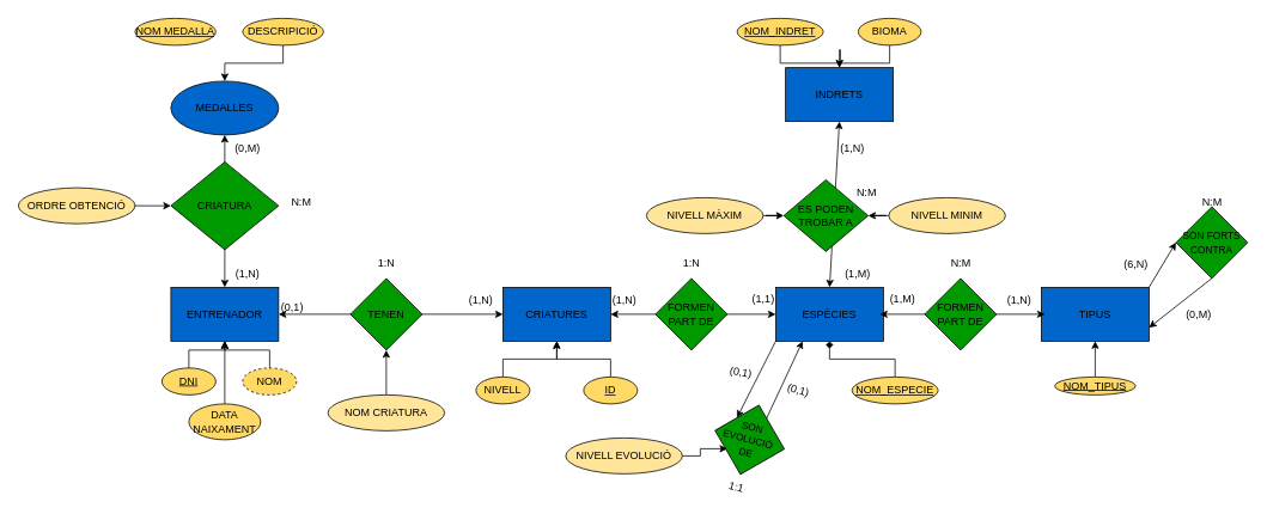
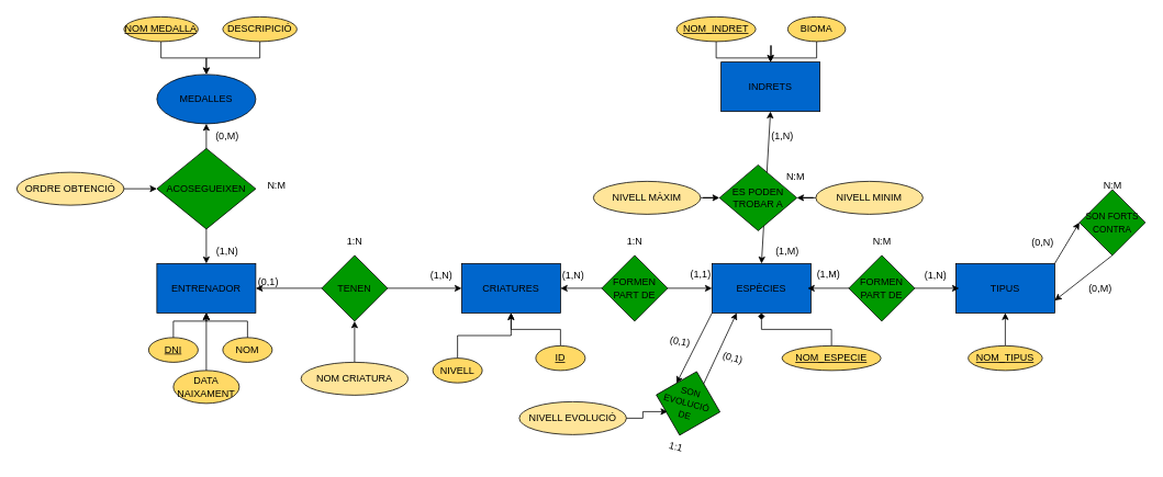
  <mxCell id="0" />
  <mxCell id="1" parent="0" />
  <mxCell id="2" value="" style="endArrow=classic;startArrow=classic;html=1;rounded=0;entryX=0.5;entryY=1;entryDx=0;entryDy=0;exitX=0.5;exitY=0;exitDx=0;exitDy=0;" edge="1" parent="1" source="8" target="28"><mxGeometry width="50" height="50" relative="1" as="geometry"><mxPoint x="870" y="320" as="sourcePoint" /><mxPoint x="920" y="270" as="targetPoint" /></mxGeometry></mxCell>
  <mxCell id="3" value="CRIATURES" style="rounded=0;whiteSpace=wrap;html=1;fillColor=#0066CC;" vertex="1" parent="1"><mxGeometry x="560" y="320" width="120" height="60" as="geometry" /></mxCell>
  <mxCell id="4" style="edgeStyle=orthogonalEdgeStyle;rounded=0;orthogonalLoop=1;jettySize=auto;html=1;entryX=0.5;entryY=1;entryDx=0;entryDy=0;" edge="1" parent="1" source="5" target="3"><mxGeometry relative="1" as="geometry" /></mxCell>
  <mxCell id="5" value="&lt;font style=&quot;color: rgb(0, 0, 0);&quot;&gt;&lt;u&gt;ID&lt;/u&gt;&lt;/font&gt;" style="ellipse;whiteSpace=wrap;html=1;fillColor=#FFD966;" vertex="1" parent="1"><mxGeometry x="650" y="420" width="60" height="30" as="geometry" /></mxCell>
  <mxCell id="6" style="edgeStyle=orthogonalEdgeStyle;rounded=0;orthogonalLoop=1;jettySize=auto;html=1;exitX=0.5;exitY=0;exitDx=0;exitDy=0;entryX=0.5;entryY=1;entryDx=0;entryDy=0;" edge="1" parent="1" source="7" target="3"><mxGeometry relative="1" as="geometry" /></mxCell>
- <mxCell id="7" value="&lt;font style=&quot;color: rgb(0, 0, 0);&quot;&gt;NIVELL&lt;/font&gt;" style="ellipse;whiteSpace=wrap;html=1;fillColor=#FFD966;" vertex="1" parent="1"><mxGeometry x="530" y="420" width="60" height="30" as="geometry" /></mxCell>
+ <mxCell id="7" value="&lt;font style=&quot;color: rgb(0, 0, 0);&quot;&gt;NIVELL&lt;/font&gt;" style="ellipse;whiteSpace=wrap;html=1;fillColor=#FFD966;" vertex="1" parent="1"><mxGeometry x="525" y="435" width="60" height="30" as="geometry" /></mxCell>
  <mxCell id="8" value="ESPÈCIES" style="rounded=0;whiteSpace=wrap;html=1;fillColor=#0066CC;" vertex="1" parent="1"><mxGeometry x="864" y="320" width="120" height="60" as="geometry" /></mxCell>
  <mxCell id="9" style="edgeStyle=orthogonalEdgeStyle;rounded=0;orthogonalLoop=1;jettySize=auto;html=1;entryX=0.5;entryY=1;entryDx=0;entryDy=0;endArrow=diamond;" edge="1" parent="1" source="10" target="8"><mxGeometry relative="1" as="geometry" /></mxCell>
- <mxCell id="10" value="&lt;font style=&quot;color: rgb(0, 0, 0);&quot;&gt;&lt;u&gt;NOM_ESPECIE&lt;/u&gt;&lt;/font&gt;" style="ellipse;whiteSpace=wrap;html=1;fillColor=#FFD966;" vertex="1" parent="1"><mxGeometry x="949" y="420" width="96" height="30" as="geometry" /></mxCell>
+ <mxCell id="10" value="&lt;font style=&quot;color: rgb(0, 0, 0);&quot;&gt;&lt;u&gt;NOM_ESPECIE&lt;/u&gt;&lt;/font&gt;" style="ellipse;whiteSpace=wrap;html=1;fillColor=#FFD966;" vertex="1" parent="1"><mxGeometry x="949" y="420" width="120" height="30" as="geometry" /></mxCell>
  <mxCell id="11" value="TIPUS" style="rounded=0;whiteSpace=wrap;html=1;fillColor=#0066CC;" vertex="1" parent="1"><mxGeometry x="1160" y="320" width="120" height="60" as="geometry" /></mxCell>
  <mxCell id="12" style="edgeStyle=orthogonalEdgeStyle;rounded=0;orthogonalLoop=1;jettySize=auto;html=1;" edge="1" parent="1" source="13" target="11"><mxGeometry relative="1" as="geometry" /></mxCell>
- <mxCell id="13" value="&lt;font style=&quot;color: rgb(0, 0, 0);&quot;&gt;&lt;u&gt;NOM_TIPUS&lt;/u&gt;&lt;/font&gt;" style="ellipse;whiteSpace=wrap;html=1;fillColor=#FFD966;" vertex="1" parent="1"><mxGeometry x="1175" y="420" width="90" height="20" as="geometry" /></mxCell>
+ <mxCell id="13" value="&lt;font style=&quot;color: rgb(0, 0, 0);&quot;&gt;&lt;u&gt;NOM_TIPUS&lt;/u&gt;&lt;/font&gt;" style="ellipse;whiteSpace=wrap;html=1;fillColor=#FFD966;" vertex="1" parent="1"><mxGeometry x="1175" y="420" width="90" height="30" as="geometry" /></mxCell>
  <mxCell id="14" value="" style="endArrow=classic;startArrow=classic;html=1;rounded=0;exitX=1;exitY=0.5;exitDx=0;exitDy=0;entryX=0;entryY=0.5;entryDx=0;entryDy=0;" edge="1" parent="1" source="3" target="8"><mxGeometry width="50" height="50" relative="1" as="geometry"><mxPoint x="740" y="375" as="sourcePoint" /><mxPoint x="790" y="325" as="targetPoint" /></mxGeometry></mxCell>
  <mxCell id="15" value="FORMEN PART DE" style="rhombus;whiteSpace=wrap;html=1;fillColor=#009900;" vertex="1" parent="1"><mxGeometry x="730" y="310" width="80" height="80" as="geometry" /></mxCell>
  <mxCell id="16" value="(1,N)" style="text;html=1;align=center;verticalAlign=middle;resizable=0;points=[];autosize=1;strokeColor=none;fillColor=none;" vertex="1" parent="1"><mxGeometry x="670" y="320" width="50" height="30" as="geometry" /></mxCell>
  <mxCell id="17" value="(1,1)" style="text;html=1;align=center;verticalAlign=middle;resizable=0;points=[];autosize=1;strokeColor=none;fillColor=none;" vertex="1" parent="1"><mxGeometry x="825" y="318" width="50" height="30" as="geometry" /></mxCell>
  <mxCell id="18" value="1:N" style="text;html=1;align=center;verticalAlign=middle;resizable=0;points=[];autosize=1;strokeColor=none;fillColor=none;" vertex="1" parent="1"><mxGeometry x="750" y="278" width="40" height="30" as="geometry" /></mxCell>
  <mxCell id="19" value="" style="endArrow=classic;startArrow=classic;html=1;rounded=0;exitX=1;exitY=0.5;exitDx=0;exitDy=0;entryX=0;entryY=0.5;entryDx=0;entryDy=0;" edge="1" parent="1"><mxGeometry width="50" height="50" relative="1" as="geometry"><mxPoint x="980" y="350" as="sourcePoint" /><mxPoint x="1164" y="350" as="targetPoint" /></mxGeometry></mxCell>
  <mxCell id="20" value="FORMEN PART DE" style="rhombus;whiteSpace=wrap;html=1;fillColor=#009900;" vertex="1" parent="1"><mxGeometry x="1030" y="310" width="80" height="80" as="geometry" /></mxCell>
  <mxCell id="21" value="(1,N)" style="text;html=1;align=center;verticalAlign=middle;resizable=0;points=[];autosize=1;strokeColor=none;fillColor=none;" vertex="1" parent="1"><mxGeometry x="1110" y="320" width="50" height="30" as="geometry" /></mxCell>
  <mxCell id="22" value="(1,M)" style="text;html=1;align=center;verticalAlign=middle;resizable=0;points=[];autosize=1;strokeColor=none;fillColor=none;" vertex="1" parent="1"><mxGeometry x="980" y="318" width="50" height="30" as="geometry" /></mxCell>
  <mxCell id="23" value="N:M" style="text;html=1;align=center;verticalAlign=middle;resizable=0;points=[];autosize=1;strokeColor=none;fillColor=none;" vertex="1" parent="1"><mxGeometry x="1045" y="278" width="50" height="30" as="geometry" /></mxCell>
  <mxCell id="24" value="&lt;font style=&quot;font-size: 11px;&quot;&gt;SON FORTS CONTRA&lt;/font&gt;" style="rhombus;whiteSpace=wrap;html=1;fillColor=#009900;" vertex="1" parent="1"><mxGeometry x="1310" y="230" width="80" height="80" as="geometry" /></mxCell>
- <mxCell id="25" value="(6,N)" style="text;html=1;align=center;verticalAlign=middle;resizable=0;points=[];autosize=1;strokeColor=none;fillColor=none;" vertex="1" parent="1"><mxGeometry x="1240" y="280" width="50" height="30" as="geometry" /></mxCell>
+ <mxCell id="25" value="(0,N)" style="text;html=1;align=center;verticalAlign=middle;resizable=0;points=[];autosize=1;strokeColor=none;fillColor=none;" vertex="1" parent="1"><mxGeometry x="1240" y="280" width="50" height="30" as="geometry" /></mxCell>
  <mxCell id="26" value="(0,M)" style="text;html=1;align=center;verticalAlign=middle;resizable=0;points=[];autosize=1;strokeColor=none;fillColor=none;" vertex="1" parent="1"><mxGeometry x="1310" y="335" width="50" height="30" as="geometry" /></mxCell>
  <mxCell id="27" value="N:M" style="text;html=1;align=center;verticalAlign=middle;resizable=0;points=[];autosize=1;strokeColor=none;fillColor=none;" vertex="1" parent="1"><mxGeometry x="1325" y="210" width="50" height="30" as="geometry" /></mxCell>
  <mxCell id="28" value="INDRETS" style="rounded=0;whiteSpace=wrap;html=1;fillColor=#0066CC;" vertex="1" parent="1"><mxGeometry x="875" y="75" width="120" height="60" as="geometry" /></mxCell>
  <mxCell id="29" style="edgeStyle=orthogonalEdgeStyle;rounded=0;orthogonalLoop=1;jettySize=auto;html=1;entryX=0.5;entryY=0;entryDx=0;entryDy=0;" edge="1" parent="1" source="30" target="28"><mxGeometry relative="1" as="geometry" /></mxCell>
  <mxCell id="30" value="&lt;font style=&quot;color: rgb(0, 0, 0);&quot;&gt;&lt;u&gt;NOM_INDRET&lt;/u&gt;&lt;/font&gt;" style="ellipse;whiteSpace=wrap;html=1;fillColor=#FFD966;" vertex="1" parent="1"><mxGeometry x="821" y="20" width="96" height="30" as="geometry" /></mxCell>
  <mxCell id="31" style="edgeStyle=orthogonalEdgeStyle;rounded=0;orthogonalLoop=1;jettySize=auto;html=1;entryX=0.5;entryY=0;entryDx=0;entryDy=0;" edge="1" parent="1" source="32" target="28"><mxGeometry relative="1" as="geometry" /></mxCell>
  <mxCell id="32" value="&lt;font style=&quot;color: rgb(0, 0, 0);&quot;&gt;BIOMA&lt;/font&gt;" style="ellipse;whiteSpace=wrap;html=1;fillColor=#FFD966;" vertex="1" parent="1"><mxGeometry x="956" y="20" width="70" height="30" as="geometry" /></mxCell>
  <mxCell id="33" value="ES PODEN TROBAR A" style="rhombus;whiteSpace=wrap;html=1;fillColor=#009900;" vertex="1" parent="1"><mxGeometry x="873" y="200" width="94" height="80" as="geometry" /></mxCell>
  <mxCell id="34" style="edgeStyle=orthogonalEdgeStyle;rounded=0;orthogonalLoop=1;jettySize=auto;html=1;entryX=1;entryY=0.5;entryDx=0;entryDy=0;" edge="1" parent="1" source="35" target="33"><mxGeometry relative="1" as="geometry" /></mxCell>
  <mxCell id="35" value="&lt;font style=&quot;color: rgb(0, 0, 0);&quot;&gt;NIVELL MINIM&lt;/font&gt;" style="ellipse;whiteSpace=wrap;html=1;fillColor=#FFE599;rotation=0;" vertex="1" parent="1"><mxGeometry x="990" y="220" width="130" height="40" as="geometry" /></mxCell>
  <mxCell id="36" style="edgeStyle=orthogonalEdgeStyle;rounded=0;orthogonalLoop=1;jettySize=auto;html=1;entryX=0;entryY=0.5;entryDx=0;entryDy=0;" edge="1" parent="1" source="37" target="33"><mxGeometry relative="1" as="geometry" /></mxCell>
  <mxCell id="37" value="&lt;font style=&quot;color: rgb(0, 0, 0);&quot;&gt;NIVELL MÀXIM&lt;/font&gt;" style="ellipse;whiteSpace=wrap;html=1;fillColor=#FFE599;rotation=0;" vertex="1" parent="1"><mxGeometry x="720" y="220" width="130" height="40" as="geometry" /></mxCell>
  <mxCell id="38" value="(1,M)" style="text;html=1;align=center;verticalAlign=middle;resizable=0;points=[];autosize=1;strokeColor=none;fillColor=none;" vertex="1" parent="1"><mxGeometry x="930" y="290" width="50" height="30" as="geometry" /></mxCell>
  <mxCell id="39" value="(1,N)" style="text;html=1;align=center;verticalAlign=middle;resizable=0;points=[];autosize=1;strokeColor=none;fillColor=none;" vertex="1" parent="1"><mxGeometry x="924" y="150" width="50" height="30" as="geometry" /></mxCell>
  <mxCell id="40" value="ENTRENADOR" style="rounded=0;whiteSpace=wrap;html=1;fillColor=#0066CC;" vertex="1" parent="1"><mxGeometry x="190" y="320" width="120" height="60" as="geometry" /></mxCell>
  <mxCell id="41" value="" style="endArrow=classic;startArrow=classic;html=1;rounded=0;exitX=1;exitY=0.5;exitDx=0;exitDy=0;entryX=0;entryY=0.5;entryDx=0;entryDy=0;" edge="1" parent="1" source="40" target="3"><mxGeometry width="50" height="50" relative="1" as="geometry"><mxPoint x="540" y="340" as="sourcePoint" /><mxPoint x="590" y="290" as="targetPoint" /></mxGeometry></mxCell>
  <mxCell id="42" value="TENEN" style="rhombus;whiteSpace=wrap;html=1;fillColor=#009900;" vertex="1" parent="1"><mxGeometry x="390" y="310" width="80" height="80" as="geometry" /></mxCell>
  <mxCell id="43" value="(0,1)" style="text;html=1;align=center;verticalAlign=middle;resizable=0;points=[];autosize=1;strokeColor=none;fillColor=none;" vertex="1" parent="1"><mxGeometry x="300" y="328" width="50" height="30" as="geometry" /></mxCell>
  <mxCell id="44" value="(1,N)" style="text;html=1;align=center;verticalAlign=middle;resizable=0;points=[];autosize=1;strokeColor=none;fillColor=none;" vertex="1" parent="1"><mxGeometry y="320" width="50" height="30" as="geometry" x="510" /></mxCell>
  <mxCell id="45" value="1:N" style="text;html=1;align=center;verticalAlign=middle;resizable=0;points=[];autosize=1;strokeColor=none;fillColor=none;" vertex="1" parent="1"><mxGeometry x="410" y="278" width="40" height="30" as="geometry" /></mxCell>
  <mxCell id="46" style="edgeStyle=orthogonalEdgeStyle;rounded=0;orthogonalLoop=1;jettySize=auto;html=1;entryX=0.5;entryY=1;entryDx=0;entryDy=0;" edge="1" parent="1" source="47" target="40"><mxGeometry relative="1" as="geometry" /></mxCell>
  <mxCell id="47" value="&lt;font style=&quot;color: rgb(0, 0, 0);&quot;&gt;&lt;u&gt;DNI&lt;/u&gt;&lt;/font&gt;" style="ellipse;whiteSpace=wrap;html=1;fillColor=#FFD966;" vertex="1" parent="1"><mxGeometry x="180" y="410" width="60" height="30" as="geometry" /></mxCell>
  <mxCell id="48" style="edgeStyle=orthogonalEdgeStyle;rounded=0;orthogonalLoop=1;jettySize=auto;html=1;entryX=0.5;entryY=1;entryDx=0;entryDy=0;" edge="1" parent="1" source="49" target="40"><mxGeometry relative="1" as="geometry" /></mxCell>
- <mxCell id="49" value="&lt;font style=&quot;color: rgb(0, 0, 0);&quot;&gt;NOM&lt;/font&gt;" style="ellipse;whiteSpace=wrap;html=1;fillColor=#FFD966;dashed=1;" vertex="1" parent="1"><mxGeometry x="270" y="410" width="60" height="30" as="geometry" /></mxCell>
+ <mxCell id="49" value="&lt;font style=&quot;color: rgb(0, 0, 0);&quot;&gt;NOM&lt;/font&gt;" style="ellipse;whiteSpace=wrap;html=1;fillColor=#FFD966;" vertex="1" parent="1"><mxGeometry x="270" y="410" width="60" height="30" as="geometry" /></mxCell>
  <mxCell id="50" style="edgeStyle=orthogonalEdgeStyle;rounded=0;orthogonalLoop=1;jettySize=auto;html=1;entryX=0.5;entryY=1;entryDx=0;entryDy=0;" edge="1" parent="1" source="51" target="40"><mxGeometry relative="1" as="geometry" /></mxCell>
  <mxCell id="51" value="&lt;font style=&quot;color: rgb(0, 0, 0);&quot;&gt;DATA NAIXAMENT&lt;/font&gt;" style="ellipse;whiteSpace=wrap;html=1;fillColor=#FFD966;" vertex="1" parent="1"><mxGeometry x="210" y="450" width="80" height="40" as="geometry" /></mxCell>
  <mxCell id="52" value="MEDALLES" style="ellipse;whiteSpace=wrap;html=1;fillColor=#0066CC;" vertex="1" parent="1"><mxGeometry x="190" y="90" width="120" height="60" as="geometry" /></mxCell>
  <mxCell id="53" style="edgeStyle=orthogonalEdgeStyle;rounded=0;orthogonalLoop=1;jettySize=auto;html=1;entryX=0.5;entryY=1;entryDx=0;entryDy=0;" edge="1" parent="1" source="54" target="42"><mxGeometry relative="1" as="geometry" /></mxCell>
  <mxCell id="54" value="&lt;font style=&quot;color: rgb(0, 0, 0);&quot;&gt;NOM CRIATURA&lt;/font&gt;" style="ellipse;whiteSpace=wrap;html=1;fillColor=#FFE599;rotation=0;" vertex="1" parent="1"><mxGeometry x="365" y="440" width="130" height="40" as="geometry" /></mxCell>
+ <mxCell id="55" style="edgeStyle=orthogonalEdgeStyle;rounded=0;orthogonalLoop=1;jettySize=auto;html=1;entryX=0.5;entryY=0;entryDx=0;entryDy=0;" edge="1" parent="1" source="56" target="52"><mxGeometry relative="1" as="geometry" /></mxCell>
  <mxCell id="56" value="&lt;font style=&quot;color: rgb(0, 0, 0);&quot;&gt;&lt;u&gt;NOM MEDALLA&lt;/u&gt;&lt;/font&gt;" style="ellipse;whiteSpace=wrap;html=1;fillColor=#FFD966;" vertex="1" parent="1"><mxGeometry x="150" y="20" width="90" height="30" as="geometry" /></mxCell>
- <mxCell id="57" style="edgeStyle=orthogonalEdgeStyle;rounded=0;orthogonalLoop=1;jettySize=auto;html=1;entryX=0.5;entryY=0;entryDx=0;entryDy=0;" edge="1" parent="1" source="58" target="52"><mxGeometry relative="1" as="geometry" /></mxCell>
+ <mxCell id="57" style="edgeStyle=orthogonalEdgeStyle;rounded=0;orthogonalLoop=1;jettySize=auto;html=1;entryX=0.5;entryY=0;entryDx=0;entryDy=0;endArrow=open;" edge="1" parent="1" source="58" target="52"><mxGeometry relative="1" as="geometry" /></mxCell>
  <mxCell id="58" value="&lt;font style=&quot;color: rgb(0, 0, 0);&quot;&gt;DESCRIPICIÓ&lt;/font&gt;" style="ellipse;whiteSpace=wrap;html=1;fillColor=#FFD966;" vertex="1" parent="1"><mxGeometry x="270" y="20" width="90" height="30" as="geometry" /></mxCell>
  <mxCell id="59" value="" style="endArrow=classic;startArrow=classic;html=1;rounded=0;entryX=0.5;entryY=1;entryDx=0;entryDy=0;exitX=0.5;exitY=0;exitDx=0;exitDy=0;" edge="1" parent="1" source="40" target="52"><mxGeometry width="50" height="50" relative="1" as="geometry"><mxPoint x="460" y="300" as="sourcePoint" /><mxPoint y="250" as="targetPoint" x="510" /></mxGeometry></mxCell>
- <mxCell id="60" value="CRIATURA" style="rhombus;whiteSpace=wrap;html=1;fillColor=#009900;" vertex="1" parent="1"><mxGeometry x="190" y="180" width="120" height="98" as="geometry" /></mxCell>
+ <mxCell id="60" value="ACOSEGUEIXEN" style="rhombus;whiteSpace=wrap;html=1;fillColor=#009900;" vertex="1" parent="1"><mxGeometry x="190" y="180" width="120" height="98" as="geometry" /></mxCell>
  <mxCell id="61" style="edgeStyle=orthogonalEdgeStyle;rounded=0;orthogonalLoop=1;jettySize=auto;html=1;entryX=0;entryY=0.5;entryDx=0;entryDy=0;" edge="1" parent="1" source="62" target="60"><mxGeometry relative="1" as="geometry" /></mxCell>
  <mxCell id="62" value="&lt;font style=&quot;color: rgb(0, 0, 0);&quot;&gt;ORDRE OBTENCIÓ&lt;/font&gt;" style="ellipse;whiteSpace=wrap;html=1;fillColor=#FFE599;rotation=0;" vertex="1" parent="1"><mxGeometry x="20" y="209" width="130" height="40" as="geometry" /></mxCell>
  <mxCell id="63" value="(1,N)" style="text;html=1;align=center;verticalAlign=middle;resizable=0;points=[];autosize=1;strokeColor=none;fillColor=none;" vertex="1" parent="1"><mxGeometry x="250" y="290" width="50" height="30" as="geometry" /></mxCell>
  <mxCell id="64" value="(0,M)" style="text;html=1;align=center;verticalAlign=middle;resizable=0;points=[];autosize=1;strokeColor=none;fillColor=none;" vertex="1" parent="1"><mxGeometry x="250" y="150" width="50" height="30" as="geometry" /></mxCell>
  <mxCell id="65" value="N:M" style="text;html=1;align=center;verticalAlign=middle;resizable=0;points=[];autosize=1;strokeColor=none;fillColor=none;" vertex="1" parent="1"><mxGeometry x="310" y="210" width="50" height="30" as="geometry" /></mxCell>
  <mxCell id="66" value="" style="endArrow=classic;startArrow=classic;html=1;rounded=0;exitX=0.25;exitY=1;exitDx=0;exitDy=0;entryX=0.5;entryY=1;entryDx=0;entryDy=0;" edge="1" parent="1" target="67" source="8"><mxGeometry width="50" height="50" relative="1" as="geometry"><mxPoint x="780" y="545" as="sourcePoint" /><mxPoint x="850" y="470" as="targetPoint" /></mxGeometry></mxCell>
  <mxCell id="67" value="&lt;font style=&quot;font-size: 11px;&quot;&gt;SON EVOLUCIÓ&amp;nbsp;&lt;/font&gt;&lt;div&gt;&lt;font style=&quot;font-size: 11px;&quot;&gt;DE&lt;/font&gt;&lt;/div&gt;" style="rhombus;whiteSpace=wrap;html=1;fillColor=#009900;rotation=15;" vertex="1" parent="1"><mxGeometry x="795" y="450" width="80" height="80" as="geometry" /></mxCell>
  <mxCell id="68" value="(0,1)" style="text;html=1;align=center;verticalAlign=middle;resizable=0;points=[];autosize=1;strokeColor=none;fillColor=none;rotation=10;" vertex="1" parent="1"><mxGeometry x="800" y="400" width="50" height="30" as="geometry" /></mxCell>
  <mxCell id="69" value="(0,1)" style="text;html=1;align=center;verticalAlign=middle;resizable=0;points=[];autosize=1;strokeColor=none;fillColor=none;rotation=15;" vertex="1" parent="1"><mxGeometry x="864" y="420" width="50" height="30" as="geometry" /></mxCell>
  <mxCell id="70" value="1:1" style="text;html=1;align=center;verticalAlign=middle;resizable=0;points=[];autosize=1;strokeColor=none;fillColor=none;rotation=15;" vertex="1" parent="1"><mxGeometry x="800" y="528" width="40" height="30" as="geometry" /></mxCell>
  <mxCell id="71" value="" style="endArrow=classic;html=1;rounded=0;exitX=1;exitY=0;exitDx=0;exitDy=0;entryX=0;entryY=0.5;entryDx=0;entryDy=0;" edge="1" parent="1" source="11" target="24"><mxGeometry width="50" height="50" relative="1" as="geometry"><mxPoint x="1260" y="250" as="sourcePoint" /><mxPoint x="1310" y="200" as="targetPoint" /></mxGeometry></mxCell>
  <mxCell id="72" value="&lt;font color=&quot;#000000&quot;&gt;NIVELL EVOLUCIÓ&lt;/font&gt;" style="ellipse;whiteSpace=wrap;html=1;fillColor=#FFE599;rotation=0;" vertex="1" parent="1"><mxGeometry x="630" y="488" width="130" height="40" as="geometry" /></mxCell>
  <mxCell id="73" style="edgeStyle=orthogonalEdgeStyle;rounded=0;orthogonalLoop=1;jettySize=auto;html=1;entryX=0.231;entryY=0.702;entryDx=0;entryDy=0;entryPerimeter=0;" edge="1" parent="1" source="72" target="67"><mxGeometry relative="1" as="geometry"><mxPoint x="820" y="508" as="targetPoint" /></mxGeometry></mxCell>
  <mxCell id="74" value="" style="endArrow=classic;html=1;rounded=0;entryX=0;entryY=0;entryDx=0;entryDy=0;exitX=0;exitY=1;exitDx=0;exitDy=0;" edge="1" parent="1" source="8" target="67"><mxGeometry width="50" height="50" relative="1" as="geometry"><mxPoint x="825" y="440" as="sourcePoint" /><mxPoint x="875" y="390" as="targetPoint" /></mxGeometry></mxCell>
  <mxCell id="75" value="" style="endArrow=classic;html=1;rounded=0;entryX=1;entryY=0.75;entryDx=0;entryDy=0;exitX=0.5;exitY=1;exitDx=0;exitDy=0;" edge="1" parent="1" source="24" target="11"><mxGeometry width="50" height="50" relative="1" as="geometry"><mxPoint x="1420" y="388" as="sourcePoint" /><mxPoint x="1470" y="338" as="targetPoint" /></mxGeometry></mxCell>
  <mxCell id="76" value="N:M" style="text;html=1;align=center;verticalAlign=middle;resizable=0;points=[];autosize=1;strokeColor=none;fillColor=none;" vertex="1" parent="1"><mxGeometry x="940" y="200" width="50" height="30" as="geometry" /></mxCell>
